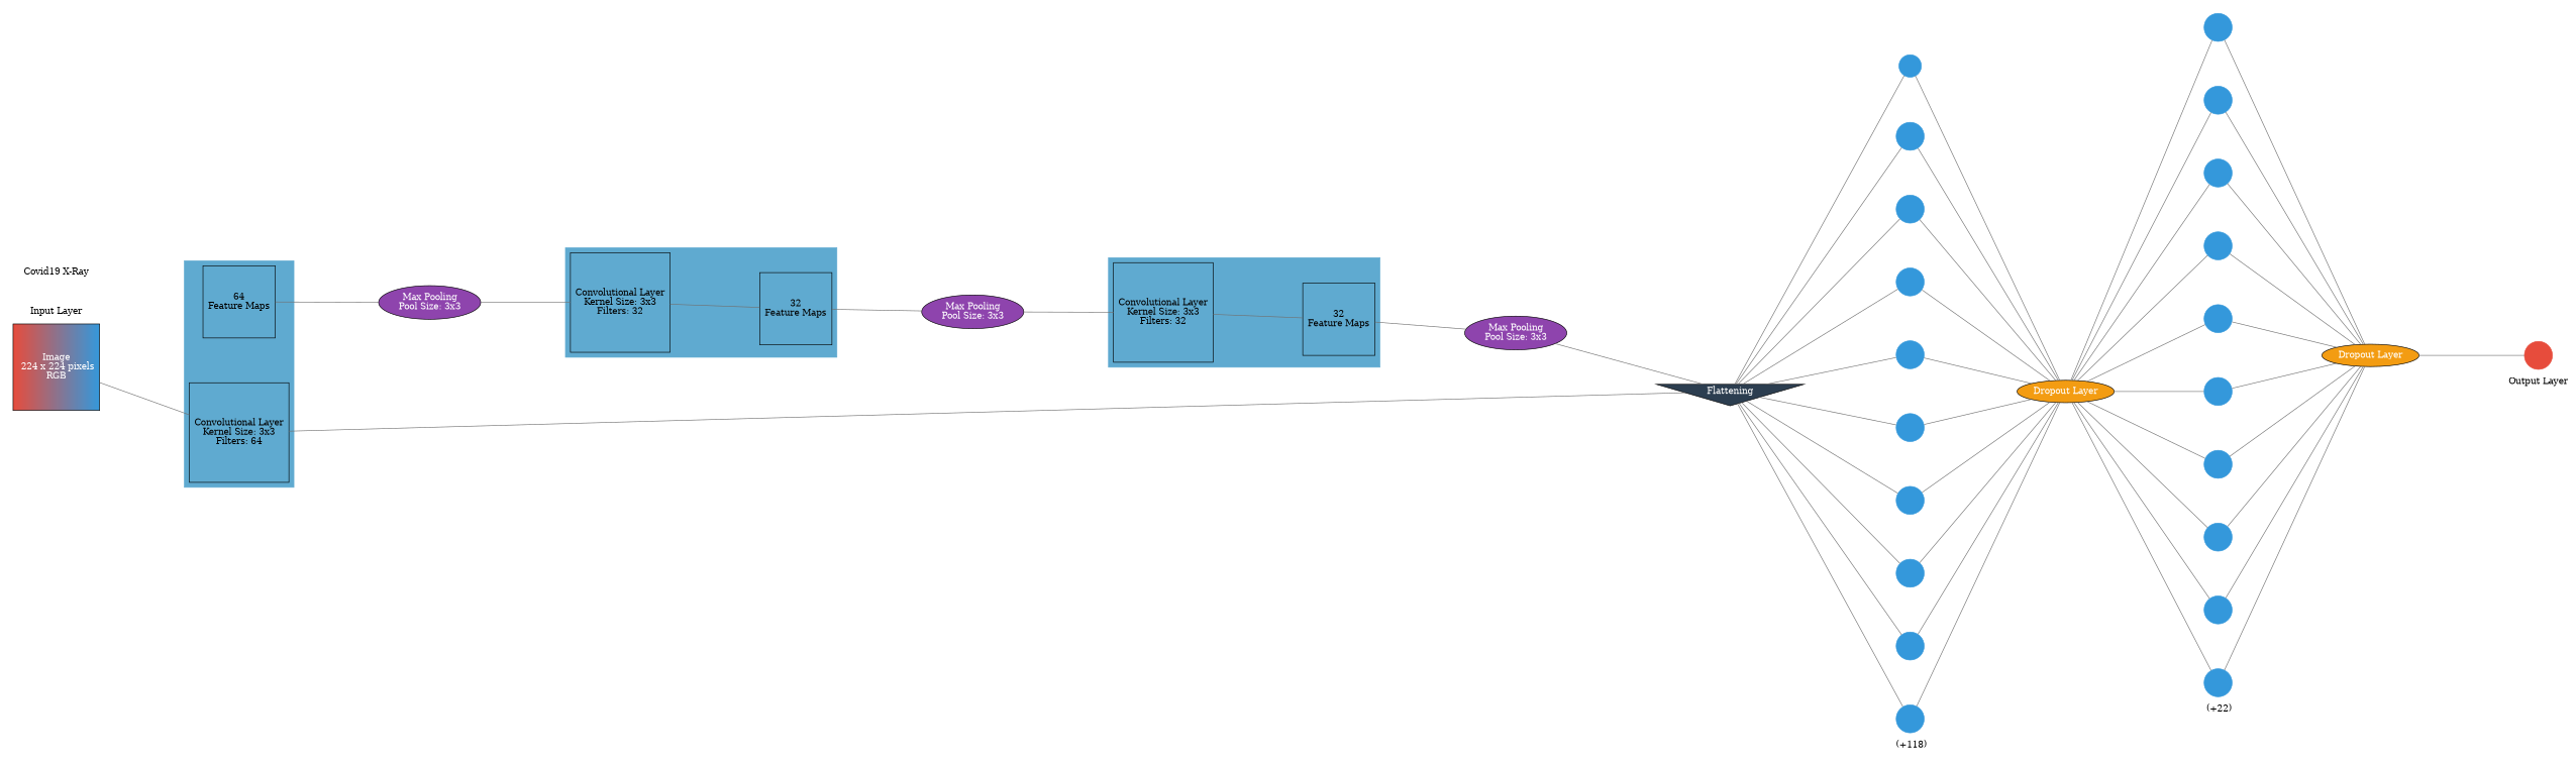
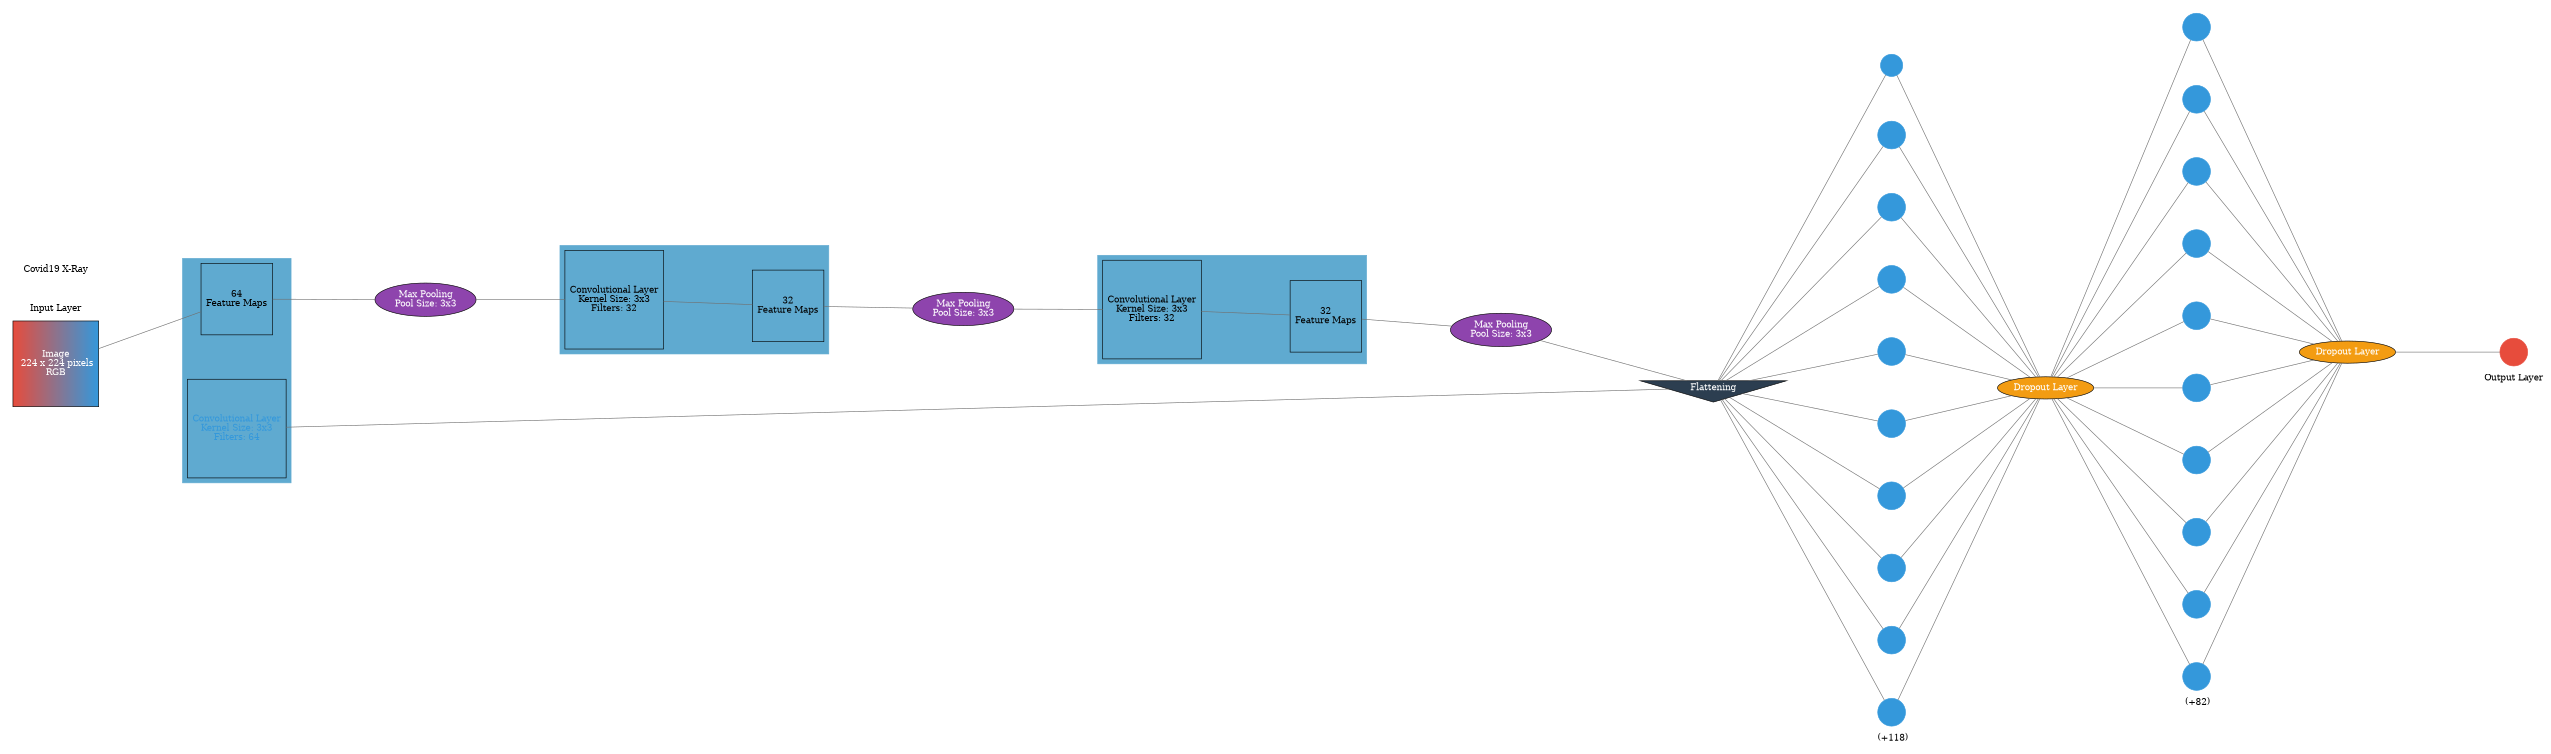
  digraph {
    arrowShape=none
    nodesep=1
    rankdir=LR
    ranksep=2
    splines=false
    node [fontcolor="#3498db" shape=circle style=filled color="#3498db"]
    edge [arrowhead=none color="#707070"]
    n1 [fillcolor="#e74c3c:#3498db" fontcolor=white label="Image\n 224 x 224 pixels\nRGB" shape=square color=""]
-   n2 [label="Convolutional Layer\nKernel Size: 3x3\nFilters: 64" shape=square fontcolor="" style="" color=""]
+   n2 [label="Convolutional Layer\nKernel Size: 3x3\nFilters: 64" shape=square style="" color=""]
    n3 [label="64\nFeature Maps" shape=square fontcolor="" style="" color=""]
    n4 [fillcolor="#8e44ad" fontcolor=white label="Max Pooling\nPool Size: 3x3" shape="" color=""]
    n5 [fillcolor="#8e44ad" fontcolor=white label="Max Pooling\nPool Size: 3x3" shape="" color=""]
    n6 [label="Convolutional Layer\nKernel Size: 3x3\nFilters: 32" shape=square fontcolor="" style="" color=""]
    n7 [label="32\nFeature Maps" shape=square fontcolor="" style="" color=""]
    n8 [label="Convolutional Layer\nKernel Size: 3x3\nFilters: 32" shape=square fontcolor="" style="" color=""]
    n9 [label="32\nFeature Maps" shape=square fontcolor="" style="" color=""]
    n10 [fillcolor="#8e44ad" fontcolor=white label="Max Pooling\nPool Size: 3x3" shape="" color=""]
    n11 [fillcolor="#2c3e50" fontcolor=white label=Flattening shape=invtriangle color=""]
    9
    10
    11
    12
    13
    14
    15
    16
    17
    18
    n22 [fillcolor="#f39c12" fontcolor=white label="Dropout Layer" shape="" color=""]
    20
    21
    22
    23
    24
    25
    26
    27
    28
    29
    n33 [fillcolor="#f39c12" fontcolor=white label="Dropout Layer" shape="" color=""]
    31 [color="#e74c3c" fontcolor="#e74c3c"]
    subgraph cluster_1 {
      color=white
      label="Covid19 X-Ray\n\n\n\nInput Layer"
      n1
    }
    subgraph cluster_2 {
      color="#5faad0"
      style=filled
      n2
      n3
    }
    subgraph cluster_3 {
      color=white
      n4
    }
    subgraph cluster_4 {
      color=white
      n5
    }
    subgraph cluster_5 {
      color="#5faad0"
      style=filled
      n6
      n7
    }
    subgraph cluster_6 {
      color="#5faad0"
      style=filled
      n8
      n9
    }
    subgraph cluster_7 {
      color=white
      n10
    }
    subgraph cluster_8 {
      color=white
      n11
    }
    subgraph cluster_9 {
      color=white
      label=" (+118)"
      labeljust=right
      labelloc=b
      rank=same
      9
      10
      11
      12
      13
      14
      15
      16
      17
      18
    }
    subgraph cluster_10 {
      color=white
      n22
    }
    subgraph cluster_11 {
      color=white
-     label=" (+22)"
+     label=" (+82)"
      labeljust=right
      labelloc=b
      rank=same
      20
      21
      22
      23
      24
      25
      26
      27
      28
      29
    }
    subgraph cluster_12 {
      color=white
      n33
    }
    subgraph cluster_13 {
      color=white
      label="Output Layer"
      labeljust=1
      labelloc=bottom
      rank=same
      31
    }
-   n1 -> n2
+   n1 -> n3
    n2 -> n11
    n3 -> n5
    n4 -> n8
    n5 -> n6
    n6 -> n7
    n7 -> n4
    n8 -> n9
    n9 -> n10
    n10 -> n11
    n11 -> 9
    n11 -> 10
    n11 -> 11
    n11 -> 12
    n11 -> 13
    n11 -> 14
    n11 -> 15
    n11 -> 16
    n11 -> 17
    n11 -> 18
    9 -> n22
    10 -> n22
    11 -> n22
    12 -> n22
    13 -> n22
    14 -> n22
    15 -> n22
    16 -> n22
    17 -> n22
    18 -> n22
    n22 -> 20
    n22 -> 21
    n22 -> 22
    n22 -> 23
    n22 -> 24
    n22 -> 25
    n22 -> 26
    n22 -> 27
    n22 -> 28
    n22 -> 29
    20 -> n33
    21 -> n33
    22 -> n33
    23 -> n33
    24 -> n33
    25 -> n33
    26 -> n33
    27 -> n33
    28 -> n33
    29 -> n33
    n33 -> 31
  }
